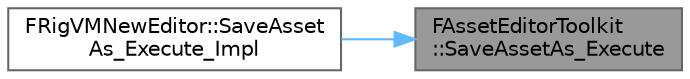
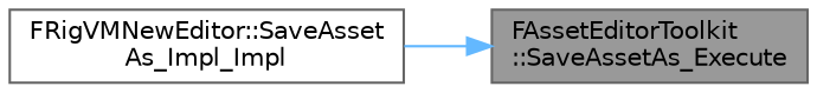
  digraph {
    rankdir=RL
    node [fontname=Helvetica fontsize=10 shape=box style=filled]
    n1 [color=gray40 fillcolor=grey60 fontcolor=black height=0.2 label="FAssetEditorToolkit\l::SaveAssetAs_Execute" width=0.4]
-   n2 [color=grey40 fillcolor=white height=0.2 label="FRigVMNewEditor::SaveAsset\lAs_Execute_Impl" width=0.4]
+   n2 [color=grey40 fillcolor=white height=0.2 label="FRigVMNewEditor::SaveAsset\lAs_Impl_Impl" width=0.4]
    n1 -> n2 [color=steelblue1 dir=back fontname=Helvetica fontsize=10 labelfontname=Helvetica labelfontsize=10 style=solid]
  }
